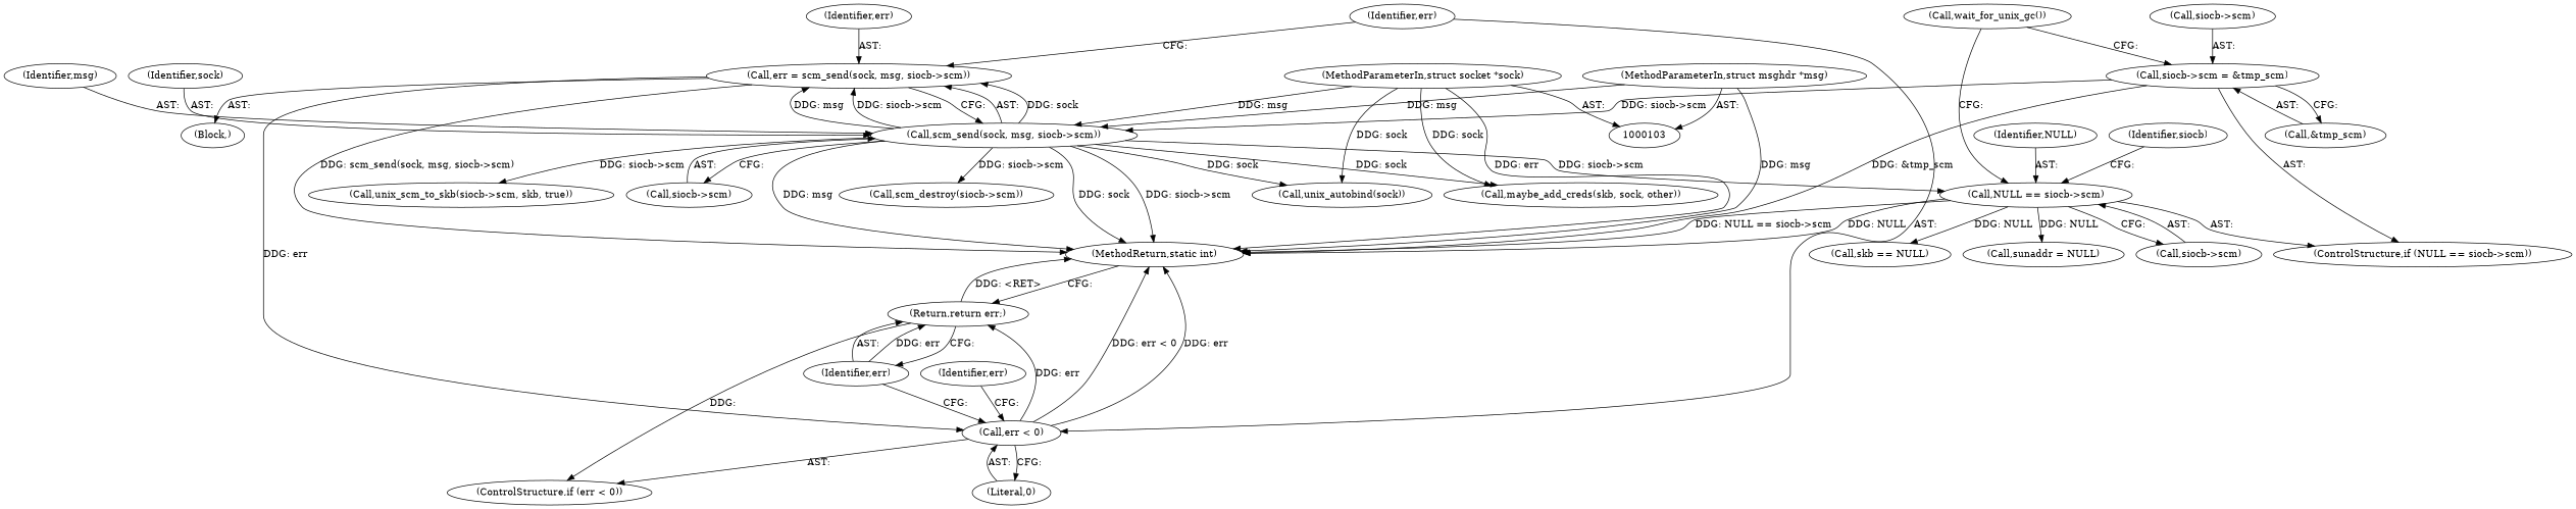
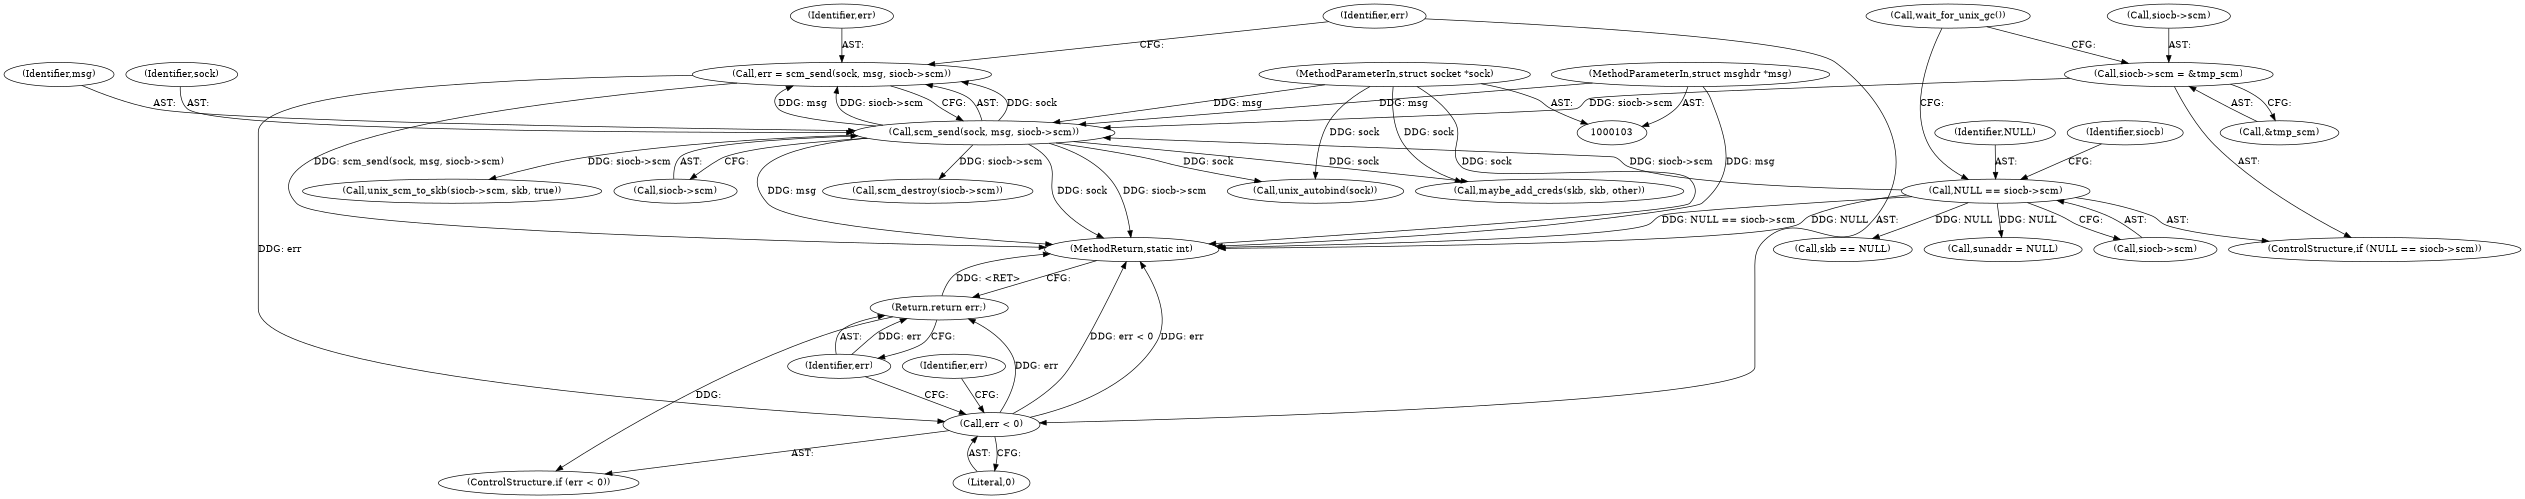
  digraph {
    n1 [label="(Call,err = scm_send(sock, msg, siocb->scm))"]
    n2 [label="(Call,scm_send(sock, msg, siocb->scm))"]
    n3 [label="(Call,err < 0)"]
    n4 [label="(MethodReturn,static int)"]
-   n5 [label="(Block,)"]
    n6 [label="(Call,scm_destroy(siocb->scm))"]
    n7 [label="(Call,unix_autobind(sock))"]
-   n8 [label="(Call,maybe_add_creds(skb, sock, other))"]
+   n8 [label="(Call,maybe_add_creds(skb, skb, other))"]
    n9 [label="(Call,siocb->scm)"]
    n10 [label="(Call,unix_scm_to_skb(siocb->scm, skb, true))"]
    n11 [label="(Return,return err;)"]
    n12 [label="(Literal,0)"]
    n13 [label="(ControlStructure,if (err < 0))"]
    n14 [label="(MethodParameterIn,struct socket *sock)"]
    1000103
    n16 [label="(MethodParameterIn,struct msghdr *msg)"]
    n17 [label="(Call,NULL == siocb->scm)"]
    n18 [label="(Call,skb == NULL)"]
    n19 [label="(Call,sunaddr = NULL)"]
    n20 [label="(Call,siocb->scm)"]
    n21 [label="(ControlStructure,if (NULL == siocb->scm))"]
    n22 [label="(Call,siocb->scm = &tmp_scm)"]
    n23 [label="(Call,&tmp_scm)"]
    n24 [label="(Identifier,err)"]
    n25 [label="(Identifier,NULL)"]
    n26 [label="(Identifier,err)"]
    n27 [label="(Identifier,msg)"]
    n28 [label="(Identifier,err)"]
    n29 [label="(Identifier,sock)"]
    n30 [label="(Call,wait_for_unix_gc())"]
    n31 [label="(Call,siocb->scm)"]
    n32 [label="(Identifier,err)"]
    n33 [label="(Identifier,siocb)"]
    n1 -> n2 [label="CFG: "]
    n1 -> n3 [label="DDG: err"]
    n1 -> n4 [label="DDG: scm_send(sock, msg, siocb->scm)"]
-   n1 -> n5 [label="AST: "]
    n2 -> n1 [label="AST: "]
    n2 -> n1 [label="DDG: sock"]
    n2 -> n1 [label="DDG: msg"]
    n2 -> n1 [label="DDG: siocb->scm"]
    n2 -> n4 [label="DDG: siocb->scm"]
    n2 -> n4 [label="DDG: msg"]
    n2 -> n4 [label="DDG: sock"]
    n2 -> n6 [label="DDG: siocb->scm"]
    n2 -> n7 [label="DDG: sock"]
    n2 -> n8 [label="DDG: sock"]
    n2 -> n9 [label="CFG: "]
    n2 -> n10 [label="DDG: siocb->scm"]
    n3 -> n4 [label="DDG: err < 0"]
    n3 -> n4 [label="DDG: err"]
    n3 -> n11 [label="DDG: err"]
    n3 -> n12 [label="CFG: "]
    n3 -> n13 [label="AST: "]
    n4 -> n11 [label="CFG: "]
    n9 -> n2 [label="AST: "]
    n11 -> n4 [label="DDG: <RET>"]
    n11 -> n13 [label="DDG: "]
    n11 -> n24 [label="CFG: "]
    n12 -> n3 [label="AST: "]
    n14 -> n2 [label="DDG: msg"]
-   n14 -> n4 [label="DDG: err"]
+   n14 -> n4 [label="DDG: sock"]
    n14 -> n7 [label="DDG: sock"]
    n14 -> n8 [label="DDG: sock"]
    n14 -> 1000103 [label="AST: "]
    n16 -> n2 [label="DDG: msg"]
    n16 -> n4 [label="DDG: msg"]
    n16 -> 1000103 [label="AST: "]
-   n2 -> n17 [label="DDG: siocb->scm"]
+   n17 -> n2 [label="DDG: siocb->scm"]
    n17 -> n4 [label="DDG: NULL == siocb->scm"]
    n17 -> n4 [label="DDG: NULL"]
    n17 -> n18 [label="DDG: NULL"]
    n17 -> n19 [label="DDG: NULL"]
    n17 -> n20 [label="CFG: "]
    n17 -> n21 [label="AST: "]
    n20 -> n17 [label="AST: "]
    n22 -> n2 [label="DDG: siocb->scm"]
-   n22 -> n4 [label="DDG: &tmp_scm"]
    n22 -> n21 [label="AST: "]
    n22 -> n23 [label="CFG: "]
    n23 -> n22 [label="AST: "]
    n24 -> n3 [label="CFG: "]
    n24 -> n11 [label="AST: "]
    n24 -> n11 [label="DDG: err"]
    n25 -> n17 [label="AST: "]
    n26 -> n1 [label="AST: "]
    n27 -> n2 [label="AST: "]
    n28 -> n3 [label="CFG: "]
    n29 -> n2 [label="AST: "]
    n30 -> n17 [label="CFG: "]
    n30 -> n22 [label="CFG: "]
    n31 -> n22 [label="AST: "]
    n32 -> n1 [label="CFG: "]
    n32 -> n3 [label="AST: "]
    n33 -> n17 [label="CFG: "]
  }
